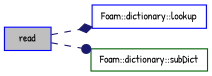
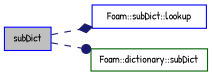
  digraph {
    fontname="Patrick Hand"
    rankdir=LR
    node [color=blue fontname="Patrick Hand" fontsize=10 shape=record]
    edge [color=midnightblue fontname="Patrick Hand" fontsize=10 labelfontname=Helvetica labelfontsize=10 style=dashed]
-   n1 [fillcolor=grey75 fontcolor=black height=0.2 label=read style=filled width=0.4]
-   n2 [height=0.2 label="Foam::dictionary::lookup" width=0.4]
+   n1 [fillcolor=grey75 fontcolor=black height=0.2 label=subDict style=filled width=0.4]
+   n2 [height=0.2 label="Foam::subDict::lookup" width=0.4]
    n3 [color=darkgreen height=0.2 label="Foam::dictionary::subDict" width=0.4]
    n1 -> n2 [arrowhead=diamond]
    n1 -> n3 [arrowhead=dot]
  }
